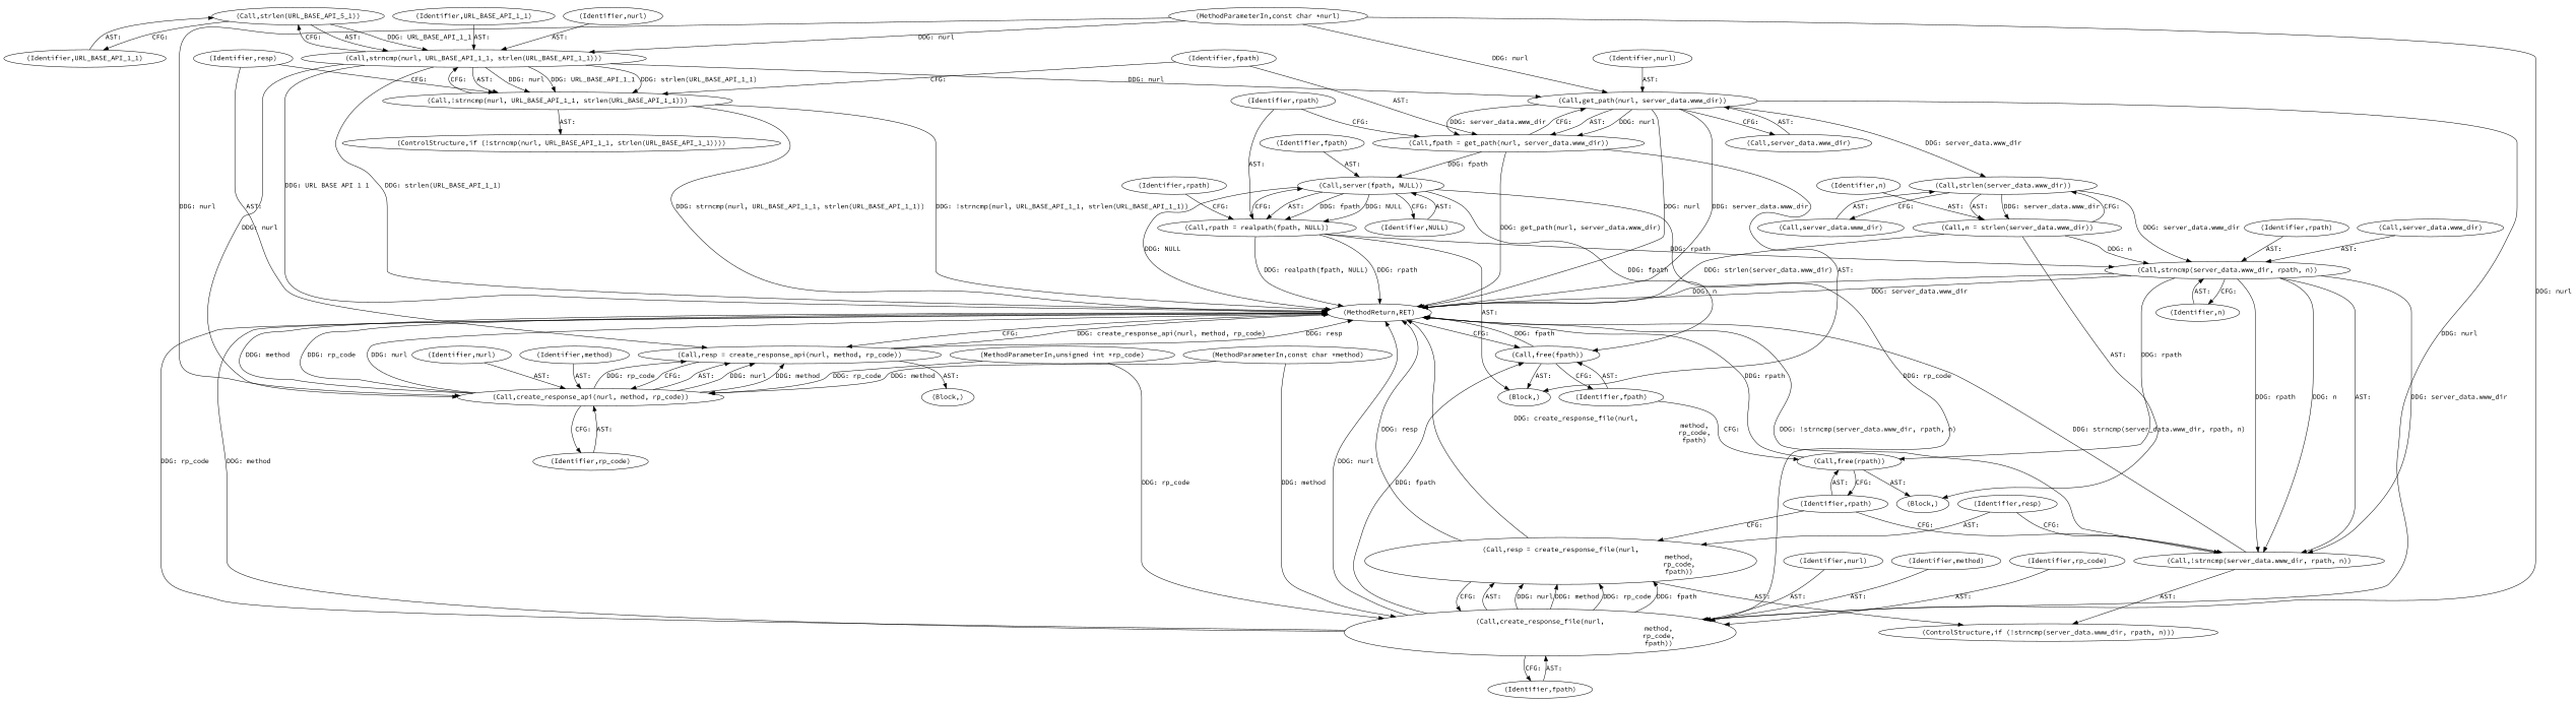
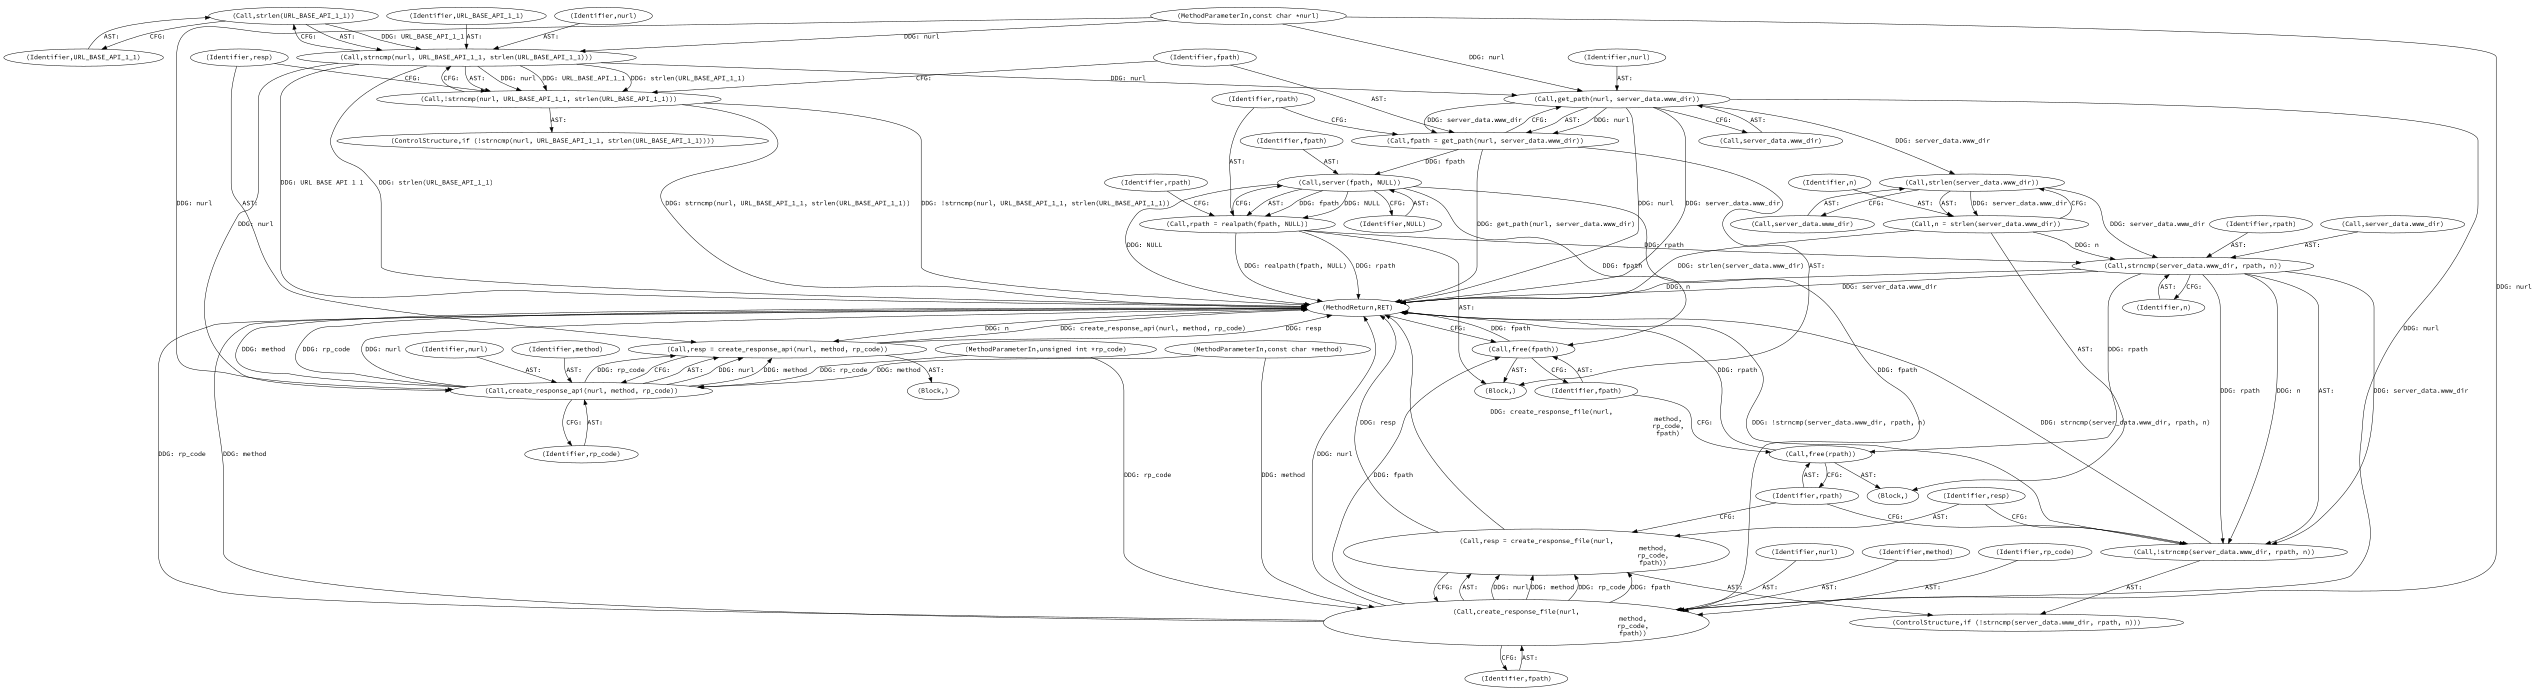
  digraph {
    fontname="Source Code Pro"
    node [fontname="Source Code Pro"]
    edge [fontname="Source Code Pro"]
-   n1 [label="(Call,strlen(URL_BASE_API_5_1))"]
+   n1 [label="(Call,strlen(URL_BASE_API_1_1))"]
    n2 [label="(Call,strncmp(nurl, URL_BASE_API_1_1, strlen(URL_BASE_API_1_1)))"]
    n3 [label="(Identifier,URL_BASE_API_1_1)"]
    n4 [label="(Call,!strncmp(nurl, URL_BASE_API_1_1, strlen(URL_BASE_API_1_1)))"]
    n5 [label="(Call,create_response_api(nurl, method, rp_code))"]
    n6 [label="(Call,get_path(nurl, server_data.www_dir))"]
    n7 [label="(MethodReturn,RET)"]
    n8 [label="(ControlStructure,if (!strncmp(nurl, URL_BASE_API_1_1, strlen(URL_BASE_API_1_1))))"]
    n9 [label="(Call,resp = create_response_api(nurl, method, rp_code))"]
    n10 [label="(Identifier,rp_code)"]
    n11 [label="(Call,fpath = get_path(nurl, server_data.www_dir))"]
    n12 [label="(Call,create_response_file(nurl,\n                                                           method,\n                                                           rp_code,\n                                                           fpath))"]
    n13 [label="(Call,strlen(server_data.www_dir))"]
    n14 [label="(Call,server_data.www_dir)"]
    n15 [label="(Call,free(fpath))"]
    n16 [label="(Block,)"]
    n17 [label="(Call,server(fpath, NULL))"]
    n18 [label="(Block,)"]
    n19 [label="(Call,resp = create_response_file(nurl,\n                                                           method,\n                                                           rp_code,\n                                                           fpath))"]
    n20 [label="(Identifier,fpath)"]
    n21 [label="(Call,strncmp(server_data.www_dir, rpath, n))"]
    n22 [label="(Call,n = strlen(server_data.www_dir))"]
    n23 [label="(Call,server_data.www_dir)"]
    n24 [label="(Call,rpath = realpath(fpath, NULL))"]
    n25 [label="(Identifier,NULL)"]
    n26 [label="(Identifier,fpath)"]
    n27 [label="(Call,!strncmp(server_data.www_dir, rpath, n))"]
    n28 [label="(Call,free(rpath))"]
    n29 [label="(Identifier,n)"]
    n30 [label="(ControlStructure,if (!strncmp(server_data.www_dir, rpath, n)))"]
    n31 [label="(Identifier,rpath)"]
    n32 [label="(Block,)"]
    n33 [label="(Identifier,fpath)"]
    n34 [label="(Identifier,resp)"]
    n35 [label="(Identifier,fpath)"]
    n36 [label="(Identifier,rpath)"]
    n37 [label="(Identifier,URL_BASE_API_1_1)"]
    n38 [label="(Identifier,nurl)"]
    n39 [label="(Identifier,rpath)"]
    n40 [label="(Identifier,rpath)"]
    n41 [label="(MethodParameterIn,const char *nurl)"]
    n42 [label="(Identifier,nurl)"]
    n43 [label="(Call,server_data.www_dir)"]
    n44 [label="(Identifier,resp)"]
    n45 [label="(Identifier,method)"]
    n46 [label="(Identifier,method)"]
    n47 [label="(MethodParameterIn,unsigned int *rp_code)"]
    n48 [label="(Identifier,rp_code)"]
    n49 [label="(MethodParameterIn,const char *method)"]
    n50 [label="(Identifier,nurl)"]
    n51 [label="(Identifier,nurl)"]
    n52 [label="(Identifier,n)"]
    n1 -> n2 [label="AST: "]
    n1 -> n2 [label="DDG: URL_BASE_API_1_1"]
    n1 -> n3 [label="CFG: "]
    n2 -> n1 [label="CFG: "]
    n2 -> n4 [label="AST: "]
    n2 -> n4 [label="DDG: nurl"]
    n2 -> n4 [label="DDG: URL_BASE_API_1_1"]
    n2 -> n4 [label="DDG: strlen(URL_BASE_API_1_1)"]
    n2 -> n5 [label="DDG: nurl"]
    n2 -> n6 [label="DDG: nurl"]
    n2 -> n7 [label="DDG: strlen(URL_BASE_API_1_1)"]
    n2 -> n7 [label="DDG: URL_BASE_API_1_1"]
    n3 -> n1 [label="AST: "]
    n4 -> n2 [label="CFG: "]
    n4 -> n7 [label="DDG: !strncmp(nurl, URL_BASE_API_1_1, strlen(URL_BASE_API_1_1))"]
    n4 -> n7 [label="DDG: strncmp(nurl, URL_BASE_API_1_1, strlen(URL_BASE_API_1_1))"]
    n4 -> n8 [label="AST: "]
    n5 -> n7 [label="DDG: method"]
    n5 -> n7 [label="DDG: rp_code"]
    n5 -> n7 [label="DDG: nurl"]
    n5 -> n9 [label="AST: "]
    n5 -> n9 [label="DDG: nurl"]
    n5 -> n9 [label="DDG: method"]
    n5 -> n9 [label="DDG: rp_code"]
    n5 -> n10 [label="CFG: "]
    n6 -> n7 [label="DDG: nurl"]
    n6 -> n7 [label="DDG: server_data.www_dir"]
    n6 -> n11 [label="AST: "]
    n6 -> n11 [label="DDG: nurl"]
    n6 -> n11 [label="DDG: server_data.www_dir"]
    n6 -> n12 [label="DDG: nurl"]
    n6 -> n13 [label="DDG: server_data.www_dir"]
    n6 -> n14 [label="CFG: "]
-   n7 -> n9 [label="CFG: "]
+   n7 -> n9 [label="DDG: n"]
    n7 -> n15 [label="CFG: "]
    n9 -> n5 [label="CFG: "]
    n9 -> n7 [label="DDG: create_response_api(nurl, method, rp_code)"]
    n9 -> n7 [label="DDG: resp"]
    n9 -> n16 [label="AST: "]
    n10 -> n5 [label="AST: "]
    n11 -> n6 [label="CFG: "]
    n11 -> n7 [label="DDG: get_path(nurl, server_data.www_dir)"]
    n11 -> n17 [label="DDG: fpath"]
    n11 -> n18 [label="AST: "]
    n12 -> n7 [label="DDG: rp_code"]
    n12 -> n7 [label="DDG: method"]
    n12 -> n7 [label="DDG: nurl"]
    n12 -> n15 [label="DDG: fpath"]
    n12 -> n19 [label="AST: "]
    n12 -> n19 [label="DDG: nurl"]
    n12 -> n19 [label="DDG: method"]
    n12 -> n19 [label="DDG: rp_code"]
    n12 -> n19 [label="DDG: fpath"]
    n12 -> n20 [label="CFG: "]
    n13 -> n21 [label="DDG: server_data.www_dir"]
    n13 -> n22 [label="AST: "]
    n13 -> n22 [label="DDG: server_data.www_dir"]
    n13 -> n23 [label="CFG: "]
    n14 -> n6 [label="AST: "]
    n15 -> n7 [label="DDG: fpath"]
    n15 -> n18 [label="AST: "]
    n15 -> n26 [label="CFG: "]
    n17 -> n7 [label="DDG: NULL"]
-   n17 -> n12 [label="DDG: rp_code"]
+   n17 -> n12 [label="DDG: fpath"]
    n17 -> n15 [label="DDG: fpath"]
    n17 -> n24 [label="AST: "]
    n17 -> n24 [label="DDG: fpath"]
    n17 -> n24 [label="DDG: NULL"]
    n17 -> n25 [label="CFG: "]
    n19 -> n7 [label="DDG: resp"]
    n19 -> n7 [label="DDG: create_response_file(nurl,\n                                                           method,\n                                                           rp_code,\n                                                           fpath)"]
    n19 -> n12 [label="CFG: "]
    n19 -> n30 [label="AST: "]
    n20 -> n12 [label="AST: "]
    n21 -> n7 [label="DDG: n"]
    n21 -> n7 [label="DDG: server_data.www_dir"]
    n21 -> n27 [label="AST: "]
    n21 -> n27 [label="DDG: server_data.www_dir"]
    n21 -> n27 [label="DDG: rpath"]
    n21 -> n27 [label="DDG: n"]
    n21 -> n28 [label="DDG: rpath"]
    n21 -> n29 [label="CFG: "]
    n22 -> n7 [label="DDG: strlen(server_data.www_dir)"]
    n22 -> n13 [label="CFG: "]
    n22 -> n21 [label="DDG: n"]
    n22 -> n32 [label="AST: "]
    n23 -> n13 [label="AST: "]
    n24 -> n7 [label="DDG: realpath(fpath, NULL)"]
    n24 -> n7 [label="DDG: rpath"]
    n24 -> n17 [label="CFG: "]
    n24 -> n18 [label="AST: "]
    n24 -> n21 [label="DDG: rpath"]
    n25 -> n17 [label="AST: "]
    n26 -> n15 [label="AST: "]
    n26 -> n28 [label="CFG: "]
    n27 -> n7 [label="DDG: !strncmp(server_data.www_dir, rpath, n)"]
    n27 -> n7 [label="DDG: strncmp(server_data.www_dir, rpath, n)"]
    n27 -> n30 [label="AST: "]
    n28 -> n7 [label="DDG: rpath"]
    n28 -> n31 [label="CFG: "]
    n28 -> n32 [label="AST: "]
    n29 -> n21 [label="AST: "]
    n31 -> n19 [label="CFG: "]
    n31 -> n27 [label="CFG: "]
    n31 -> n28 [label="AST: "]
    n33 -> n17 [label="AST: "]
    n34 -> n4 [label="CFG: "]
    n34 -> n9 [label="AST: "]
    n35 -> n4 [label="CFG: "]
    n35 -> n11 [label="AST: "]
    n36 -> n11 [label="CFG: "]
    n36 -> n24 [label="AST: "]
    n37 -> n2 [label="AST: "]
    n38 -> n12 [label="AST: "]
    n39 -> n24 [label="CFG: "]
    n40 -> n21 [label="AST: "]
    n41 -> n2 [label="DDG: nurl"]
    n41 -> n5 [label="DDG: nurl"]
    n41 -> n6 [label="DDG: nurl"]
    n41 -> n12 [label="DDG: nurl"]
    n42 -> n5 [label="AST: "]
    n43 -> n21 [label="AST: "]
    n44 -> n19 [label="AST: "]
    n44 -> n27 [label="CFG: "]
    n45 -> n5 [label="AST: "]
    n46 -> n12 [label="AST: "]
    n47 -> n5 [label="DDG: rp_code"]
    n47 -> n12 [label="DDG: rp_code"]
    n48 -> n12 [label="AST: "]
    n49 -> n5 [label="DDG: method"]
    n49 -> n12 [label="DDG: method"]
    n50 -> n2 [label="AST: "]
    n51 -> n6 [label="AST: "]
    n52 -> n22 [label="AST: "]
  }
